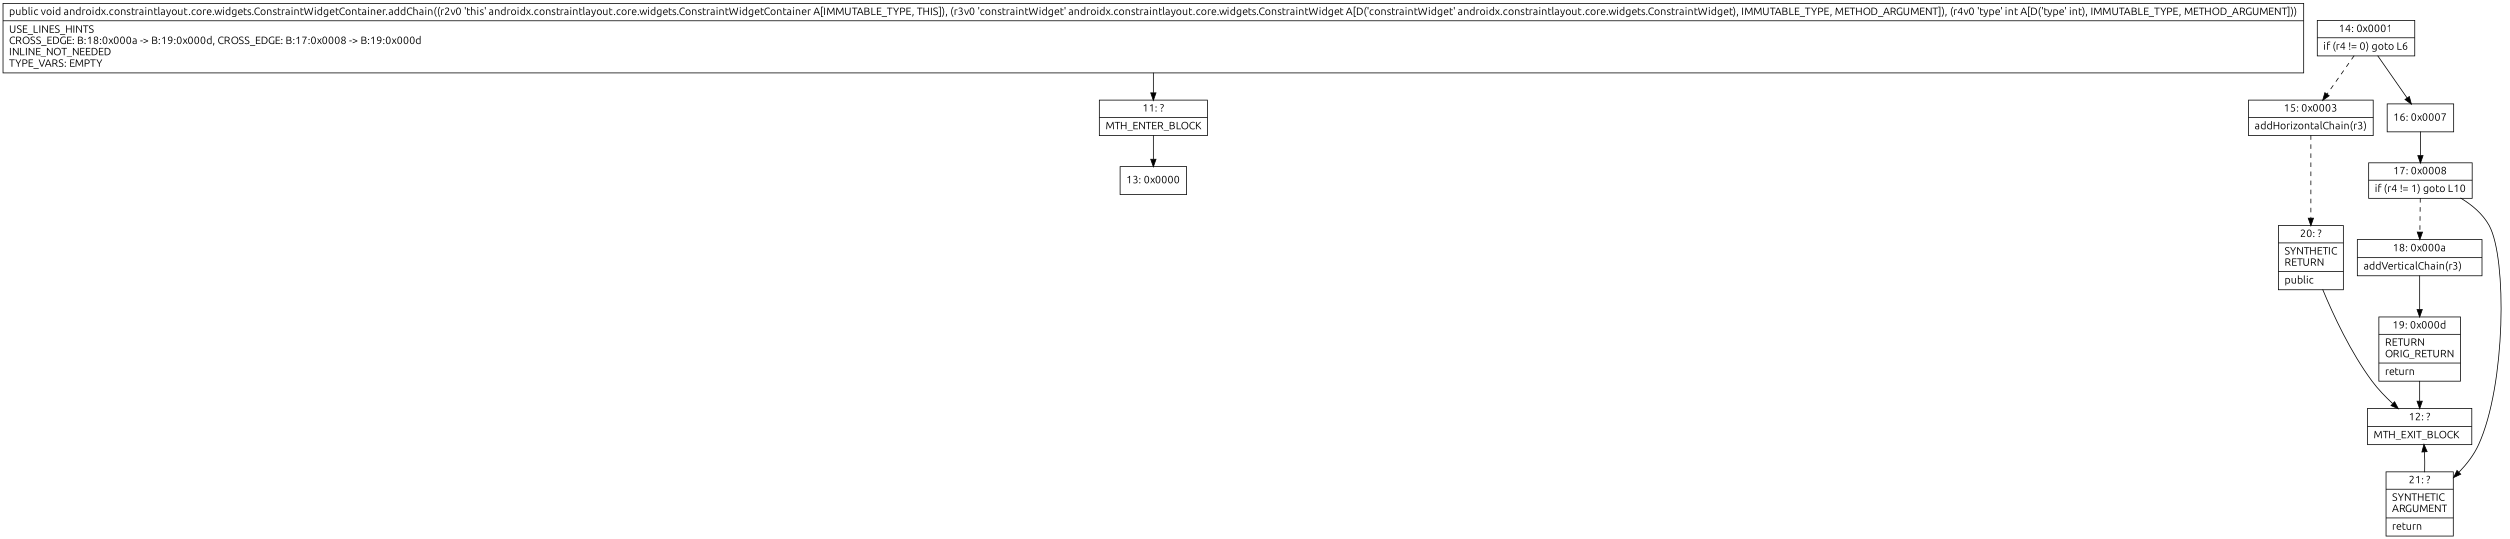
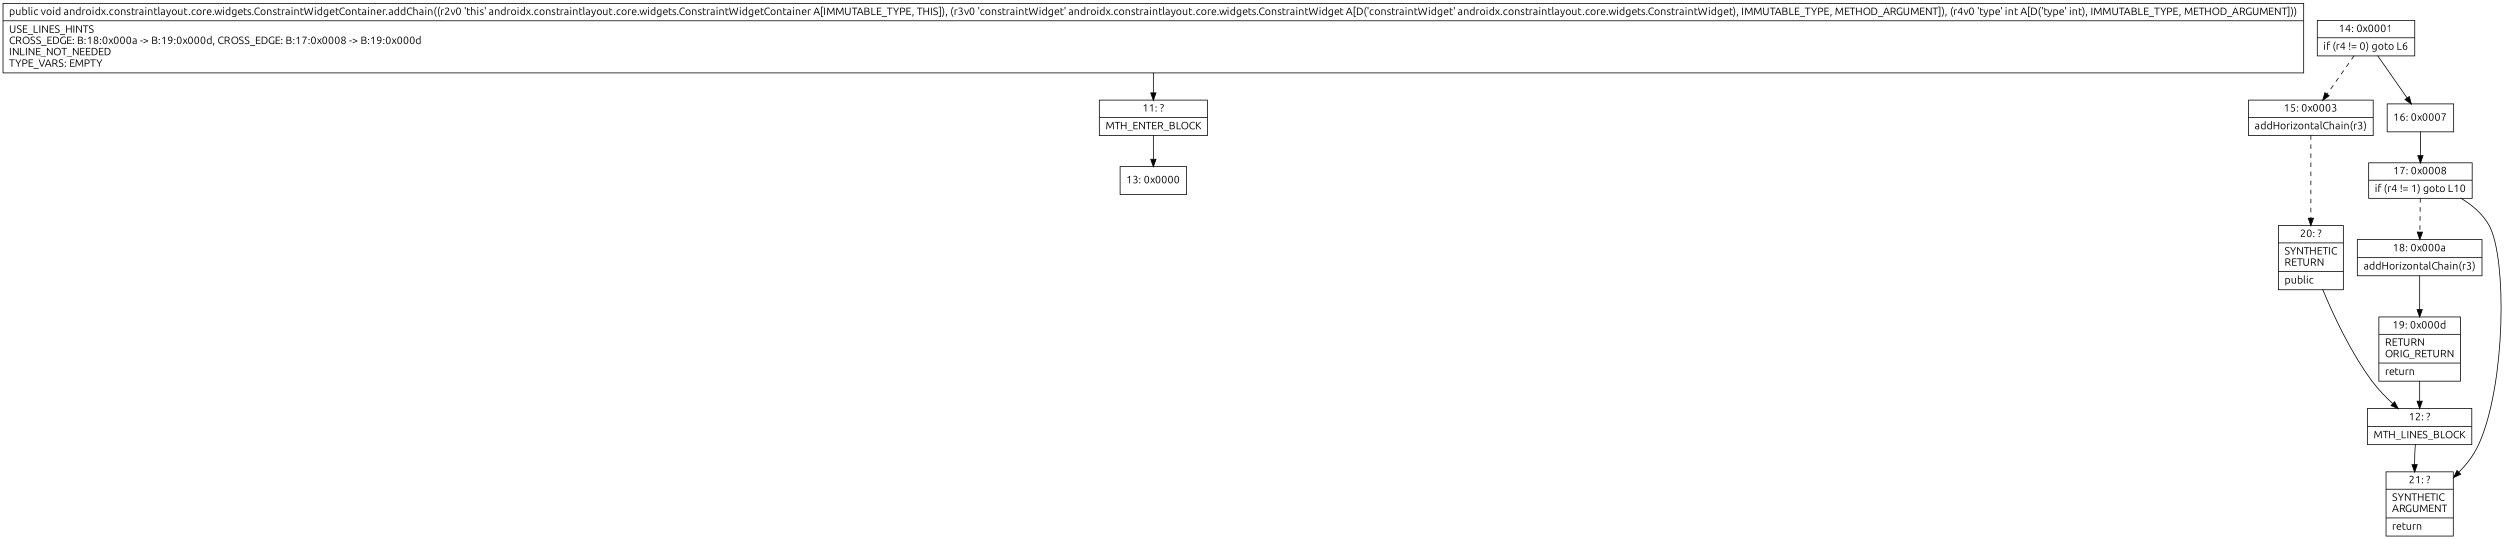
  digraph {
    fontname=Ubuntu
    node [fontname=Ubuntu shape=record]
    edge [fontname=Ubuntu]
    n1 [label="{11\:\ ?|MTH_ENTER_BLOCK\l}"]
    n2 [label="{13\:\ 0x0000}"]
    n3 [label="{14\:\ 0x0001|if (r4 != 0) goto L6\l}"]
    n4 [label="{15\:\ 0x0003|addHorizontalChain(r3)\l}"]
    n5 [label="{16\:\ 0x0007}"]
    n6 [label="{20\:\ ?|SYNTHETIC\lRETURN\l|public\l}"]
    n7 [label="{17\:\ 0x0008|if (r4 != 1) goto L10\l}"]
-   n8 [label="{12\:\ ?|MTH_EXIT_BLOCK\l}"]
-   n9 [label="{18\:\ 0x000a|addVerticalChain(r3)\l}"]
+   n8 [label="{12\:\ ?|MTH_LINES_BLOCK\l}"]
+   n9 [label="{18\:\ 0x000a|addHorizontalChain(r3)\l}"]
    n10 [label="{21\:\ ?|SYNTHETIC\lARGUMENT\l|return\l}"]
    n11 [label="{19\:\ 0x000d|RETURN\lORIG_RETURN\l|return\l}"]
    n12 [label="{public void androidx.constraintlayout.core.widgets.ConstraintWidgetContainer.addChain((r2v0 'this' androidx.constraintlayout.core.widgets.ConstraintWidgetContainer A[IMMUTABLE_TYPE, THIS]), (r3v0 'constraintWidget' androidx.constraintlayout.core.widgets.ConstraintWidget A[D('constraintWidget' androidx.constraintlayout.core.widgets.ConstraintWidget), IMMUTABLE_TYPE, METHOD_ARGUMENT]), (r4v0 'type' int A[D('type' int), IMMUTABLE_TYPE, METHOD_ARGUMENT]))  | USE_LINES_HINTS\lCROSS_EDGE: B:18:0x000a \-\> B:19:0x000d, CROSS_EDGE: B:17:0x0008 \-\> B:19:0x000d\lINLINE_NOT_NEEDED\lTYPE_VARS: EMPTY\l}"]
    n1 -> n2
    n3 -> n4 [style=dashed]
    n3 -> n5
    n4 -> n6 [style=dashed]
    n5 -> n7
    n6 -> n8
    n7 -> n9 [style=dashed]
    n7 -> n10
    n9 -> n11
-   n10 -> n8
+   n8 -> n10
    n11 -> n8
    n12 -> n1
  }
